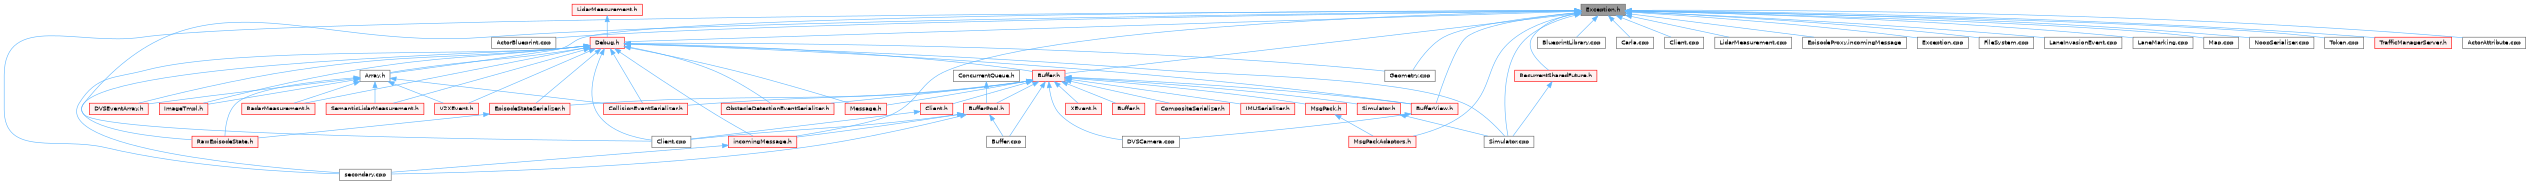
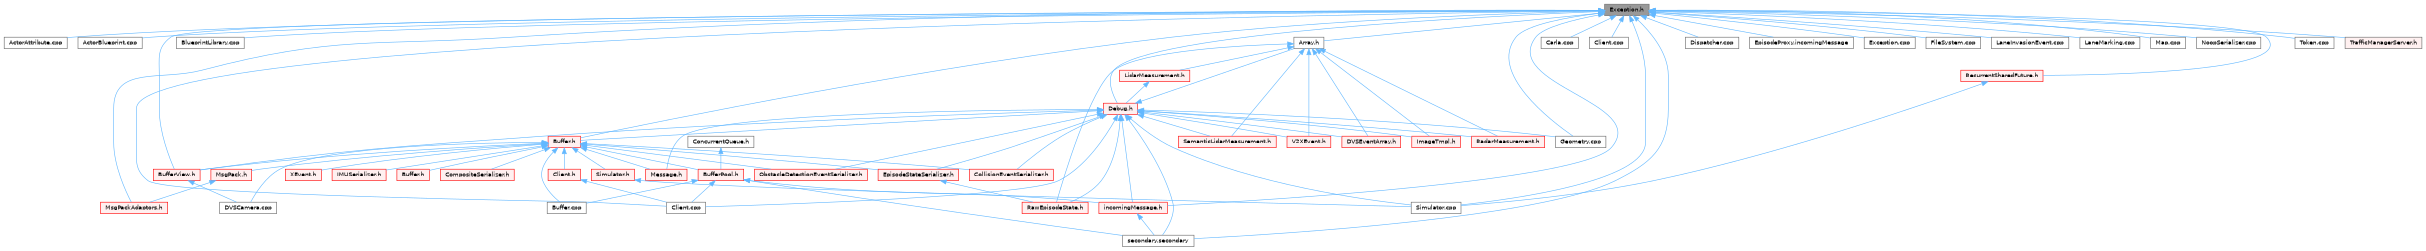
  digraph {
    node [color=red fillcolor="#FFF0F0" fontname=Helvetica fontsize=10 shape=box style=filled]
    edge [color=steelblue1 dir=back fontname=Helvetica fontsize=10 labelfontname=Helvetica labelfontsize=10 style=solid]
    n1 [color=gray40 fillcolor=grey60 fontcolor=black height=0.2 label="Exception.h" width=0.4]
    n2 [color=grey40 fillcolor=white height=0.2 label="ActorAttribute.cpp" width=0.4]
    n3 [color=grey40 fillcolor=white height=0.2 label="ActorBlueprint.cpp" width=0.4]
    n4 [color=grey40 fillcolor=white height=0.2 label="Array.h" width=0.4]
    n5 [color=grey40 fillcolor=white height=0.2 label="BlueprintLibrary.cpp" width=0.4]
    n6 [height=0.2 label="Buffer.h" width=0.4]
    n7 [color=grey40 fillcolor=white height=0.2 label="Client.cpp" width=0.4]
    n8 [height=0.2 label="incomingMessage.h" width=0.4]
-   n9 [color=grey40 fillcolor=white height=0.2 label="secondary.cpp" width=0.4]
+   n9 [color=grey40 fillcolor=white height=0.2 label="secondary.secondary" width=0.4]
    n10 [height=0.2 label="BufferView.h" width=0.4]
    n11 [color=grey40 fillcolor=white height=0.2 label="Simulator.cpp" width=0.4]
    n12 [height=0.2 label="MsgPackAdaptors.h" width=0.4]
    n13 [color=grey40 fillcolor=white height=0.2 label="Carla.cpp" width=0.4]
    n14 [color=grey40 fillcolor=white height=0.2 label="Client.cpp" width=0.4]
    n15 [height=0.2 label="Debug.h" width=0.4]
    n16 [color=grey40 fillcolor=white height=0.2 label="Geometry.cpp" width=0.4]
-   n17 [color=grey40 fillcolor=white height=0.2 label="LidarMeasurement.cpp" width=0.4]
+   n17 [color=grey40 fillcolor=white height=0.2 label="Dispatcher.cpp" width=0.4]
    n18 [color=grey40 fillcolor=white height=0.2 label="EpisodeProxy.incomingMessage" width=0.4]
    n19 [color=grey40 fillcolor=white height=0.2 label="Exception.cpp" width=0.4]
    n20 [color=grey40 fillcolor=white height=0.2 label="FileSystem.cpp" width=0.4]
    n21 [color=grey40 fillcolor=white height=0.2 label="LaneInvasionEvent.cpp" width=0.4]
    n22 [color=grey40 fillcolor=white height=0.2 label="LaneMarking.cpp" width=0.4]
    n23 [color=grey40 fillcolor=white height=0.2 label="Map.cpp" width=0.4]
    n24 [color=grey40 fillcolor=white height=0.2 label="NoopSerializer.cpp" width=0.4]
    n25 [height=0.2 label="RecurrentSharedFuture.h" width=0.4]
    n26 [color=grey40 fillcolor=white height=0.2 label="Token.cpp" width=0.4]
-   n27 [height=0.2 label="TrafficManagerServer.h" width=0.4]
+   n27 [color=grey40 height=0.2 label="TrafficManagerServer.h" width=0.4]
    n28 [height=0.2 label="DVSEventArray.h" width=0.4]
    n29 [height=0.2 label="ImageTmpl.h" width=0.4]
    n30 [height=0.2 label="LidarMeasurement.h" width=0.4]
    n31 [height=0.2 label="RadarMeasurement.h" width=0.4]
    n32 [height=0.2 label="RawEpisodeState.h" width=0.4]
    n33 [height=0.2 label="SemanticLidarMeasurement.h" width=0.4]
    n34 [height=0.2 label="V2XEvent.h" width=0.4]
    n35 [height=0.2 label="XEvent.h" width=0.4]
    n36 [color=grey40 fillcolor=white height=0.2 label="Buffer.cpp" width=0.4]
    n37 [height=0.2 label="Buffer.h" width=0.4]
    n38 [height=0.2 label="BufferPool.h" width=0.4]
    n39 [color=grey40 fillcolor=white height=0.2 label="DVSCamera.cpp" width=0.4]
    n40 [height=0.2 label="Message.h" width=0.4]
    n41 [height=0.2 label="Client.h" width=0.4]
    n42 [height=0.2 label="CollisionEventSerializer.h" width=0.4]
    n43 [height=0.2 label="CompositeSerializer.h" width=0.4]
    n44 [height=0.2 label="Simulator.h" width=0.4]
    n45 [height=0.2 label="EpisodeStateSerializer.h" width=0.4]
    n46 [height=0.2 label="IMUSerializer.h" width=0.4]
    n47 [height=0.2 label="MsgPack.h" width=0.4]
    n48 [height=0.2 label="ObstacleDetectionEventSerializer.h" width=0.4]
    n49 [color=grey40 fillcolor=white height=0.2 label="ConcurrentQueue.h" width=0.4]
    n1 -> n2
    n1 -> n3
    n1 -> n4
    n1 -> n5
    n1 -> n6
    n1 -> n7
    n1 -> n8
    n1 -> n9
    n1 -> n10
    n1 -> n11
    n1 -> n12
    n1 -> n13
    n1 -> n14
    n1 -> n15
    n1 -> n16
    n1 -> n17
    n1 -> n18
    n1 -> n19
    n1 -> n20
    n1 -> n21
    n1 -> n22
    n1 -> n23
    n1 -> n24
    n1 -> n25
    n1 -> n26
    n1 -> n27
    n4 -> n28
    n4 -> n29
-   n4 -> n42
+   n4 -> n30
    n4 -> n31
    n4 -> n32
    n4 -> n33
    n4 -> n34
    n6 -> n10
    n6 -> n35
    n6 -> n36
    n6 -> n37
    n6 -> n38
    n6 -> n39
    n6 -> n40
    n6 -> n41
    n6 -> n42
    n6 -> n43
    n6 -> n44
    n6 -> n45
    n6 -> n46
    n6 -> n47
    n6 -> n48
    n8 -> n9
    n10 -> n39
    n15 -> n4
    n15 -> n6
    n15 -> n7
    n15 -> n8
    n15 -> n9
    n15 -> n10
    n15 -> n11
    n15 -> n16
    n15 -> n28
    n15 -> n29
    n15 -> n31
    n15 -> n32
    n15 -> n33
    n15 -> n34
    n15 -> n40
    n15 -> n42
    n15 -> n45
    n15 -> n48
    n25 -> n11
    n30 -> n15
    n38 -> n7
    n38 -> n8
    n38 -> n9
    n38 -> n36
    n41 -> n7
    n44 -> n11
    n45 -> n32
    n47 -> n12
    n49 -> n38
  }
